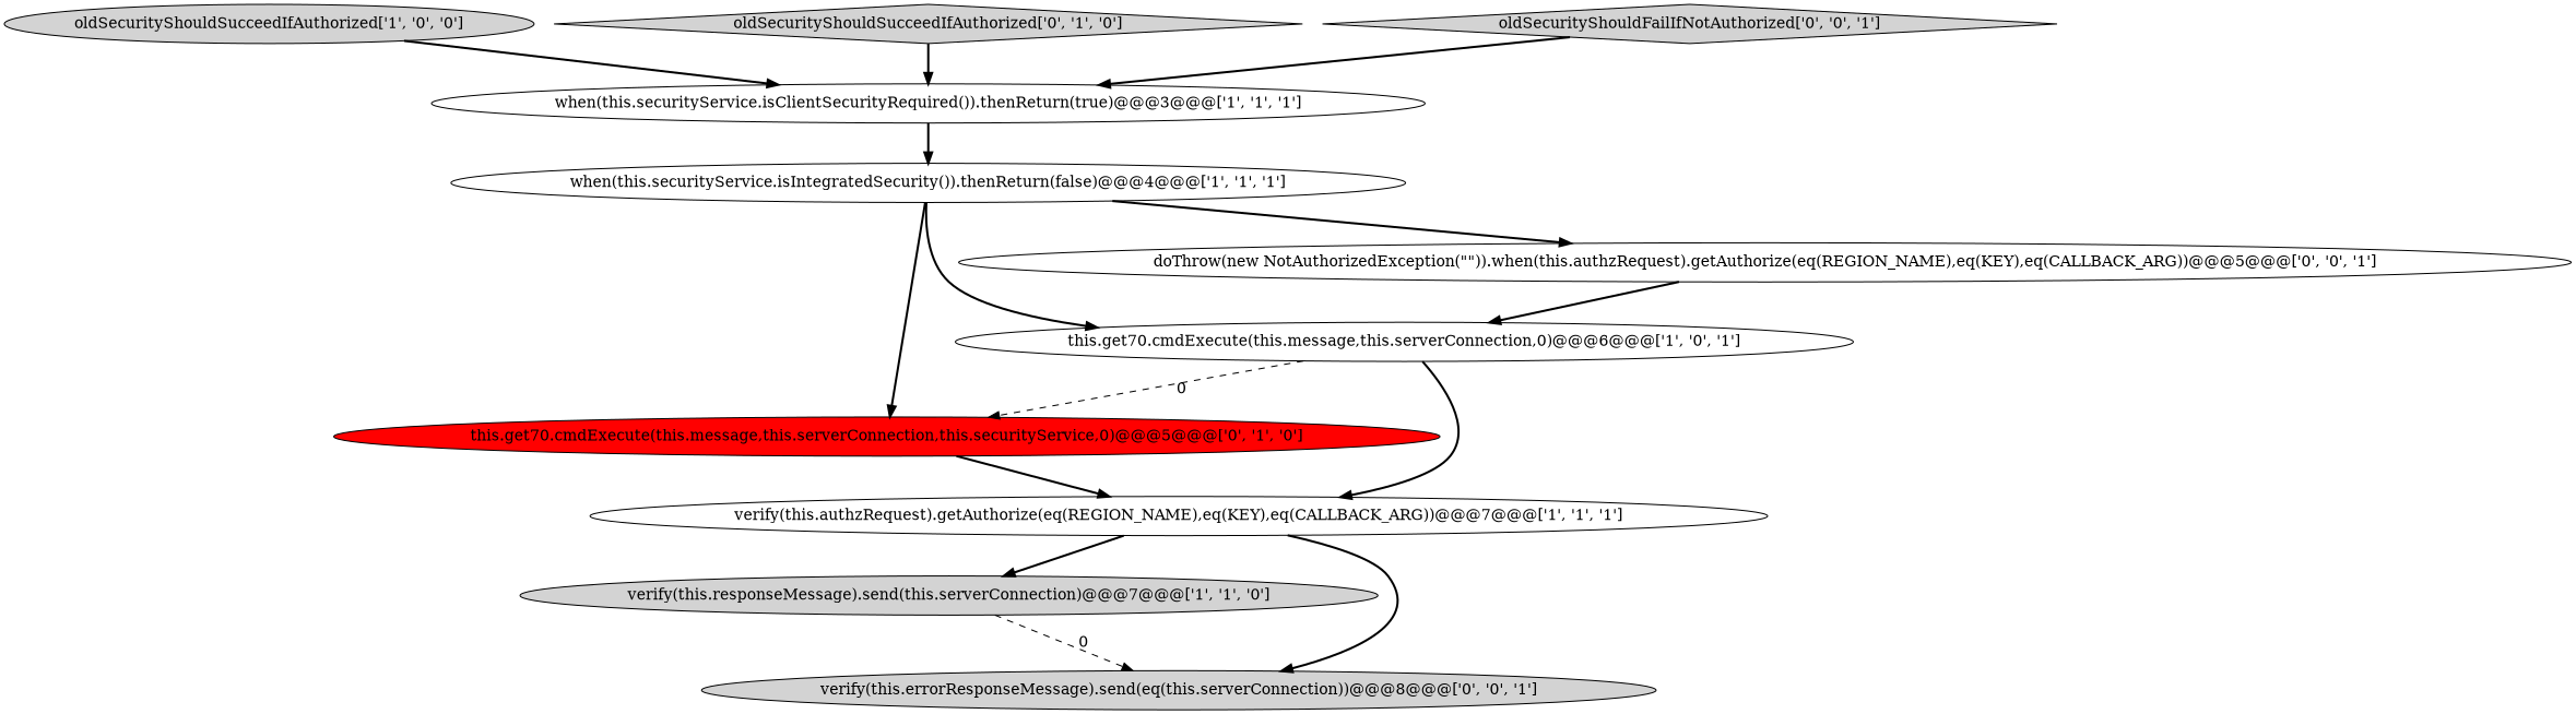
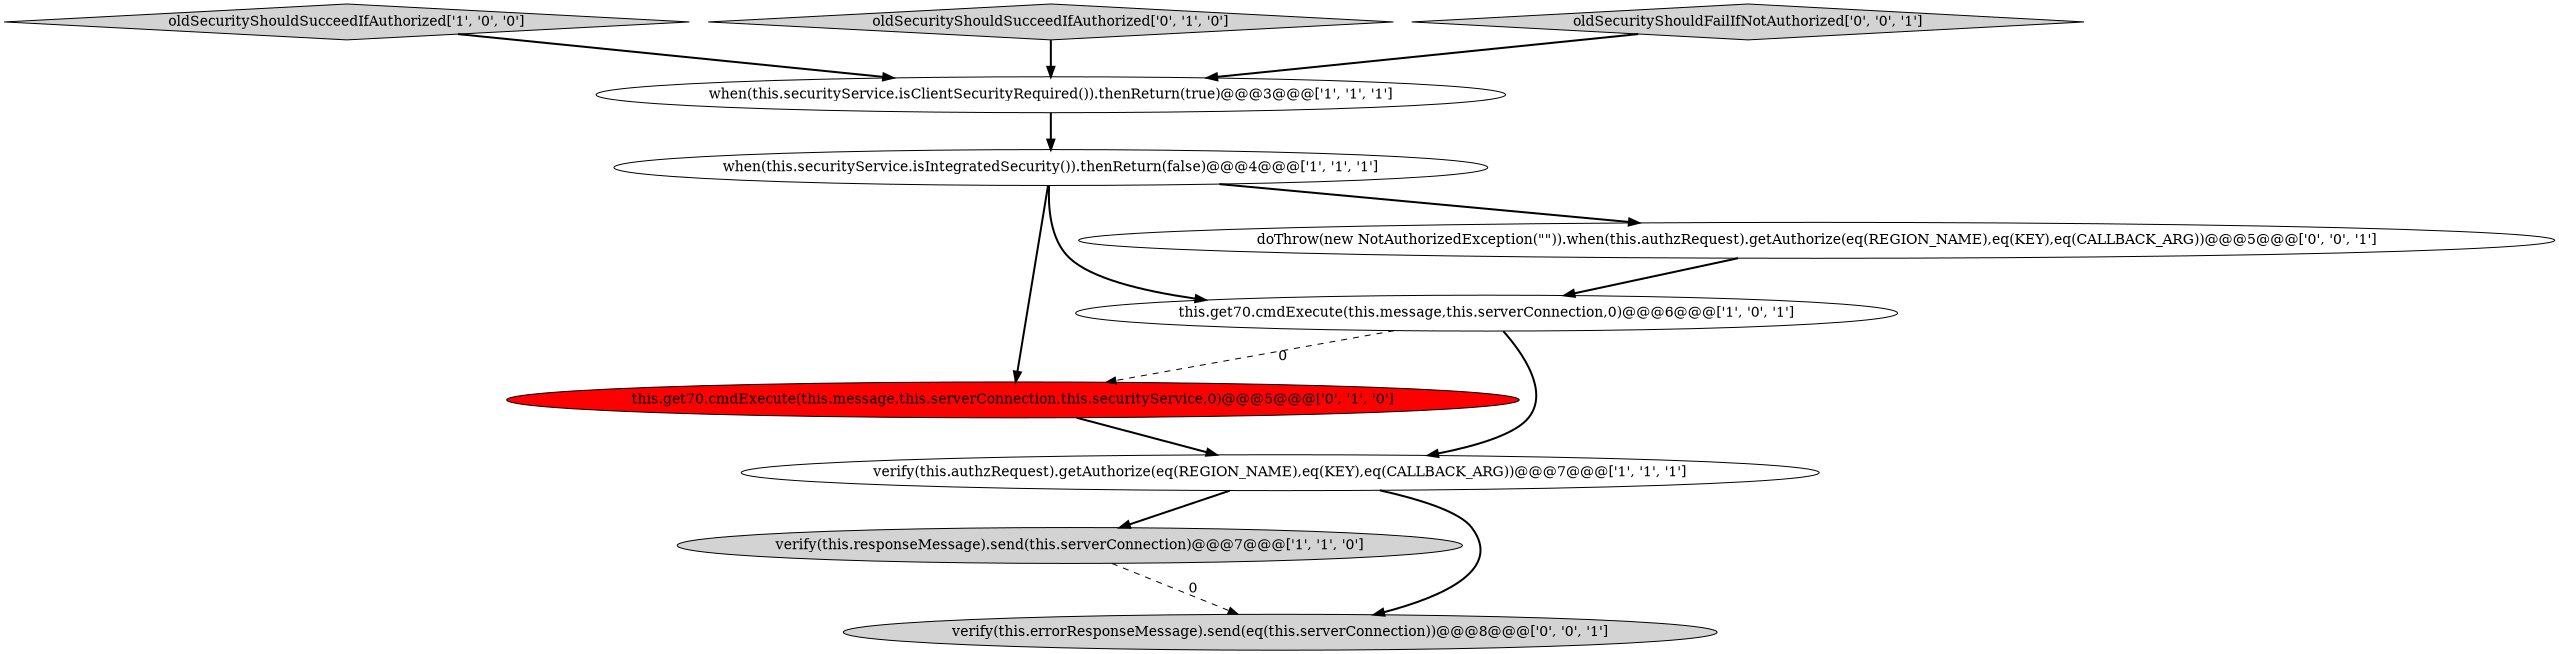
  digraph {
    node [fillcolor=white shape=ellipse style=filled]
    edge [style=bold]
    n1 [label="verify(this.authzRequest).getAuthorize(eq(REGION_NAME),eq(KEY),eq(CALLBACK_ARG))@@@7@@@['1', '1', '1']"]
    n2 [fillcolor=lightgray label="verify(this.responseMessage).send(this.serverConnection)@@@7@@@['1', '1', '0']"]
    n3 [fillcolor=lightgray label="verify(this.errorResponseMessage).send(eq(this.serverConnection))@@@8@@@['0', '0', '1']"]
    n4 [fillcolor=red label="this.get70.cmdExecute(this.message,this.serverConnection,this.securityService,0)@@@5@@@['0', '1', '0']"]
-   n5 [fillcolor=lightgray label="oldSecurityShouldSucceedIfAuthorized['1', '0', '0']"]
+   n5 [fillcolor=lightgray label="oldSecurityShouldSucceedIfAuthorized['1', '0', '0']" shape=diamond]
    n6 [label="when(this.securityService.isClientSecurityRequired()).thenReturn(true)@@@3@@@['1', '1', '1']"]
    n7 [fillcolor=lightgray label="oldSecurityShouldSucceedIfAuthorized['0', '1', '0']" shape=diamond]
    n8 [label="this.get70.cmdExecute(this.message,this.serverConnection,0)@@@6@@@['1', '0', '1']"]
    n9 [label="when(this.securityService.isIntegratedSecurity()).thenReturn(false)@@@4@@@['1', '1', '1']"]
    n10 [label="doThrow(new NotAuthorizedException(\"\")).when(this.authzRequest).getAuthorize(eq(REGION_NAME),eq(KEY),eq(CALLBACK_ARG))@@@5@@@['0', '0', '1']"]
    n11 [fillcolor=lightgray label="oldSecurityShouldFailIfNotAuthorized['0', '0', '1']" shape=diamond]
    n1 -> n2
    n1 -> n3
    n2 -> n3 [label=0 style=dashed]
    n4 -> n1
    n5 -> n6
    n6 -> n9
    n7 -> n6
    n8 -> n1
    n8 -> n4 [label=0 style=dashed]
    n9 -> n4
    n9 -> n8
    n9 -> n10
    n10 -> n8
    n11 -> n6
  }
